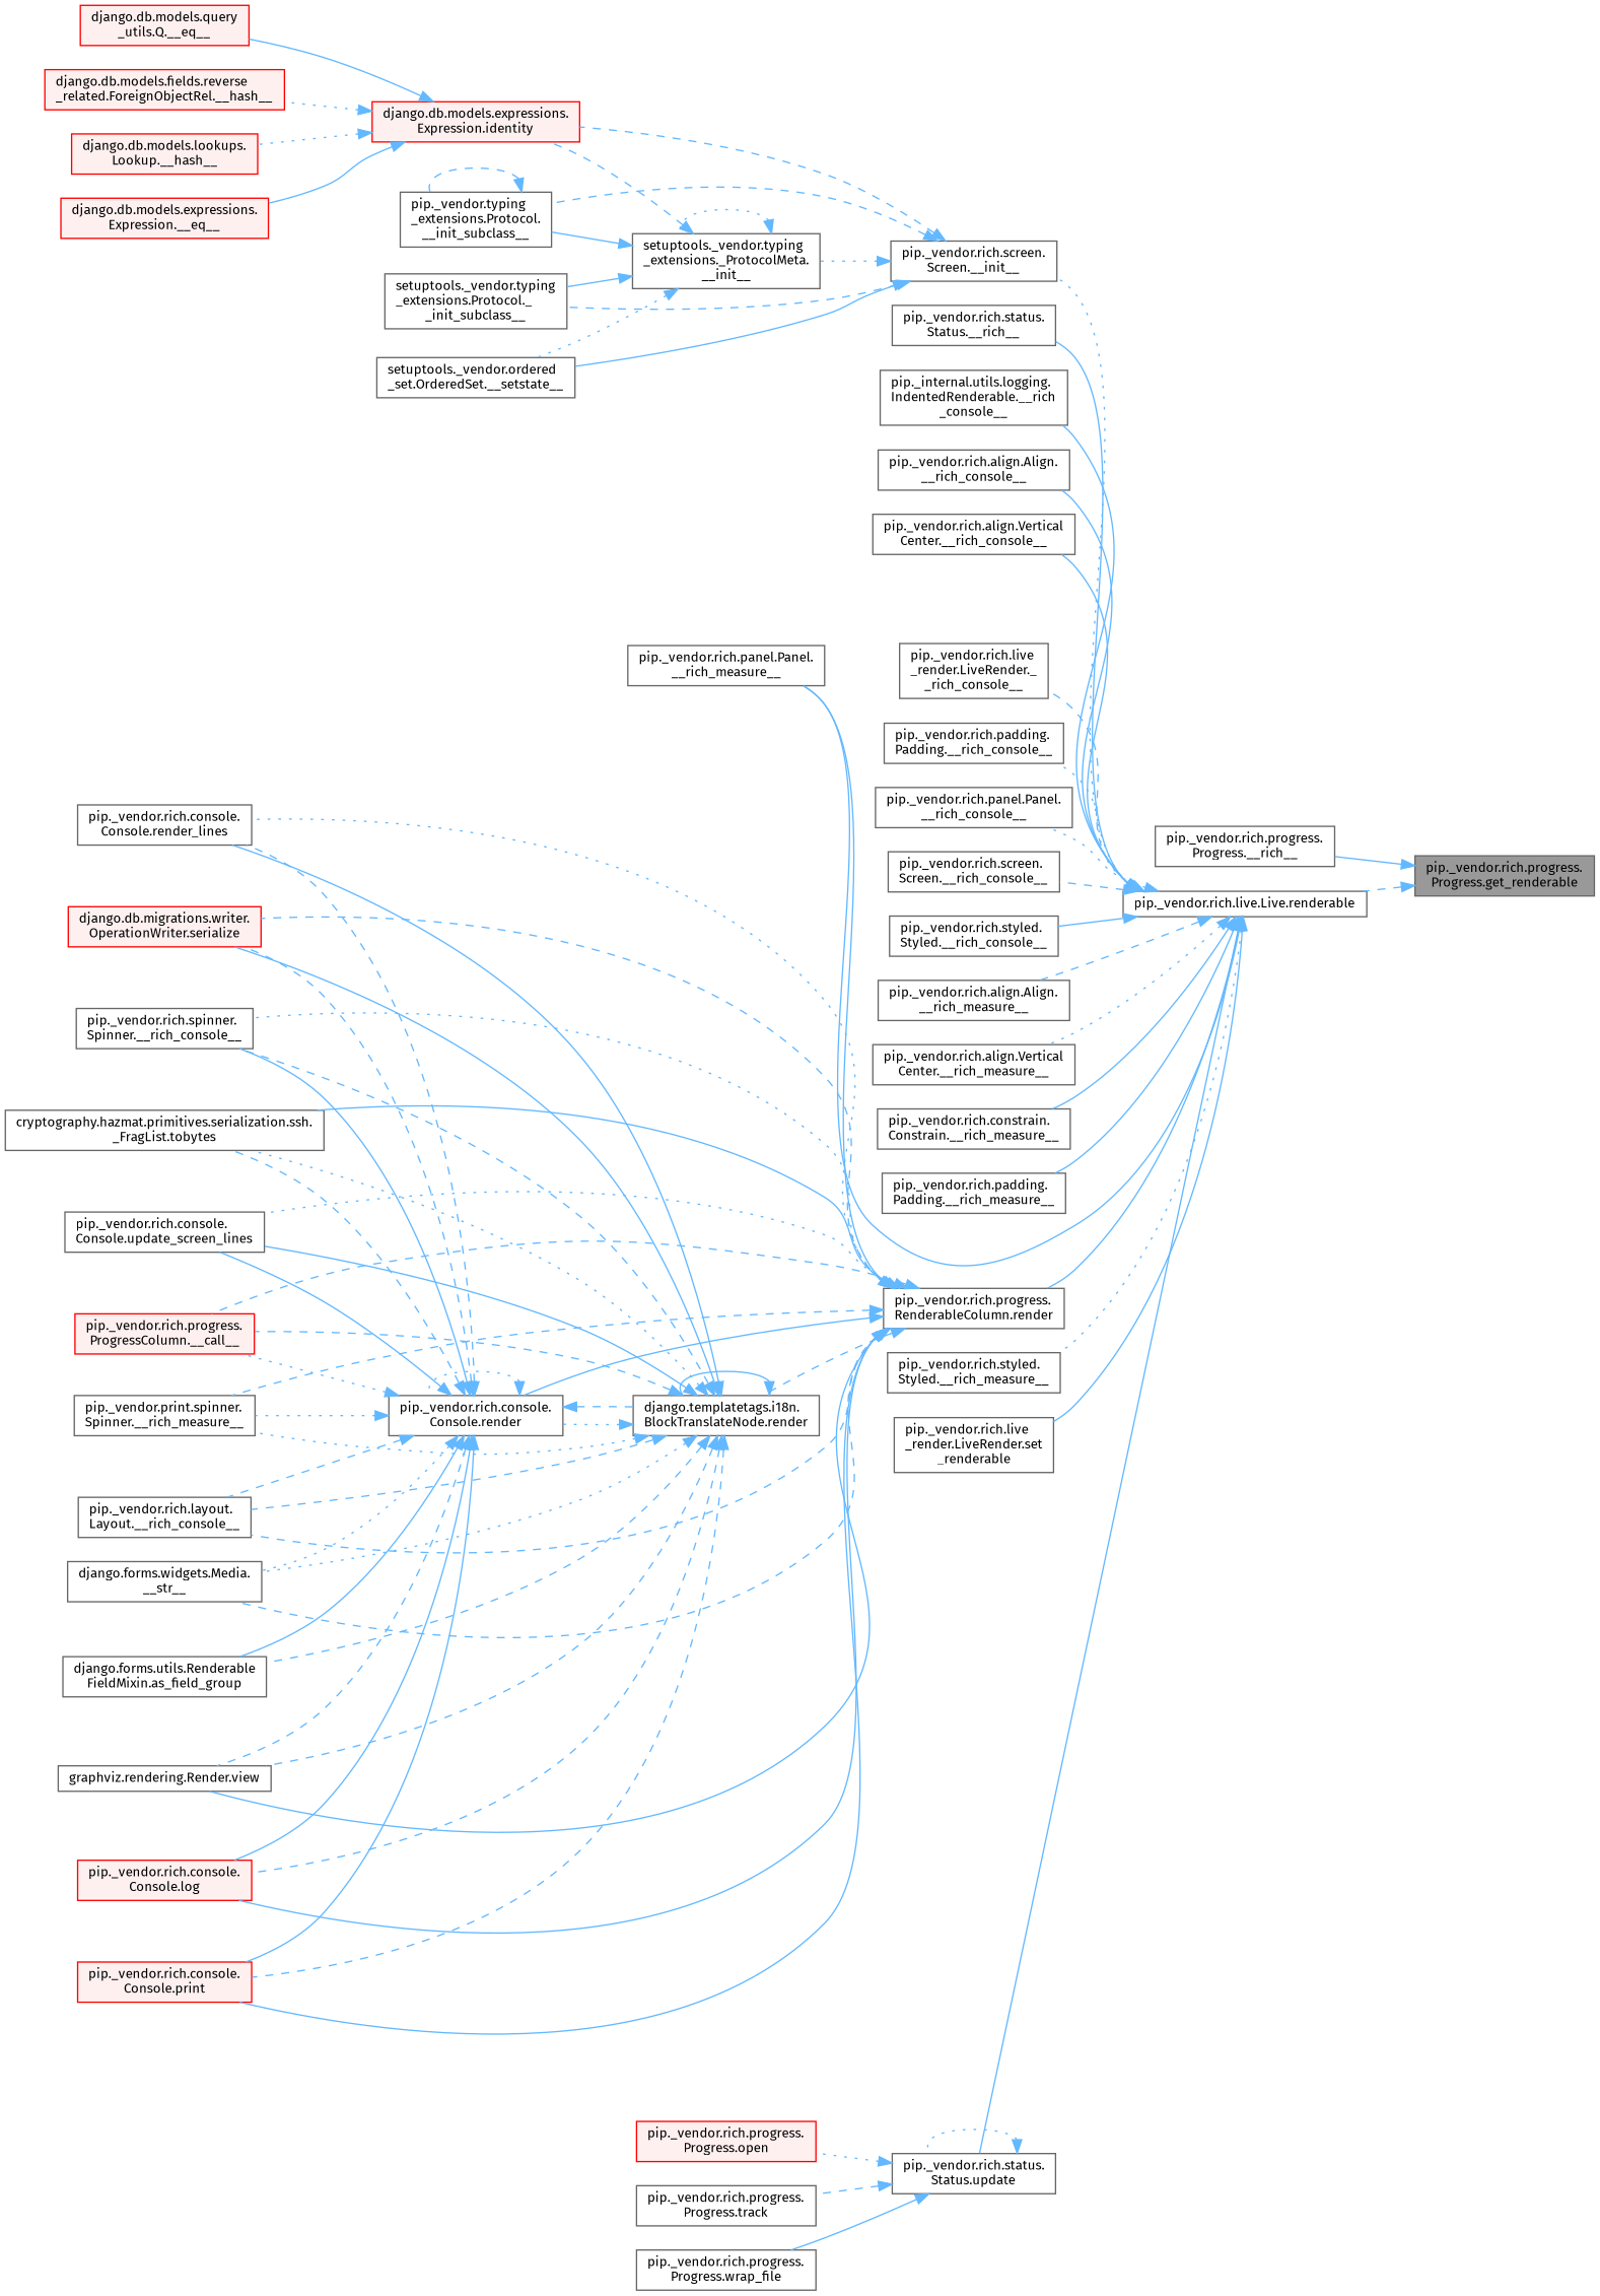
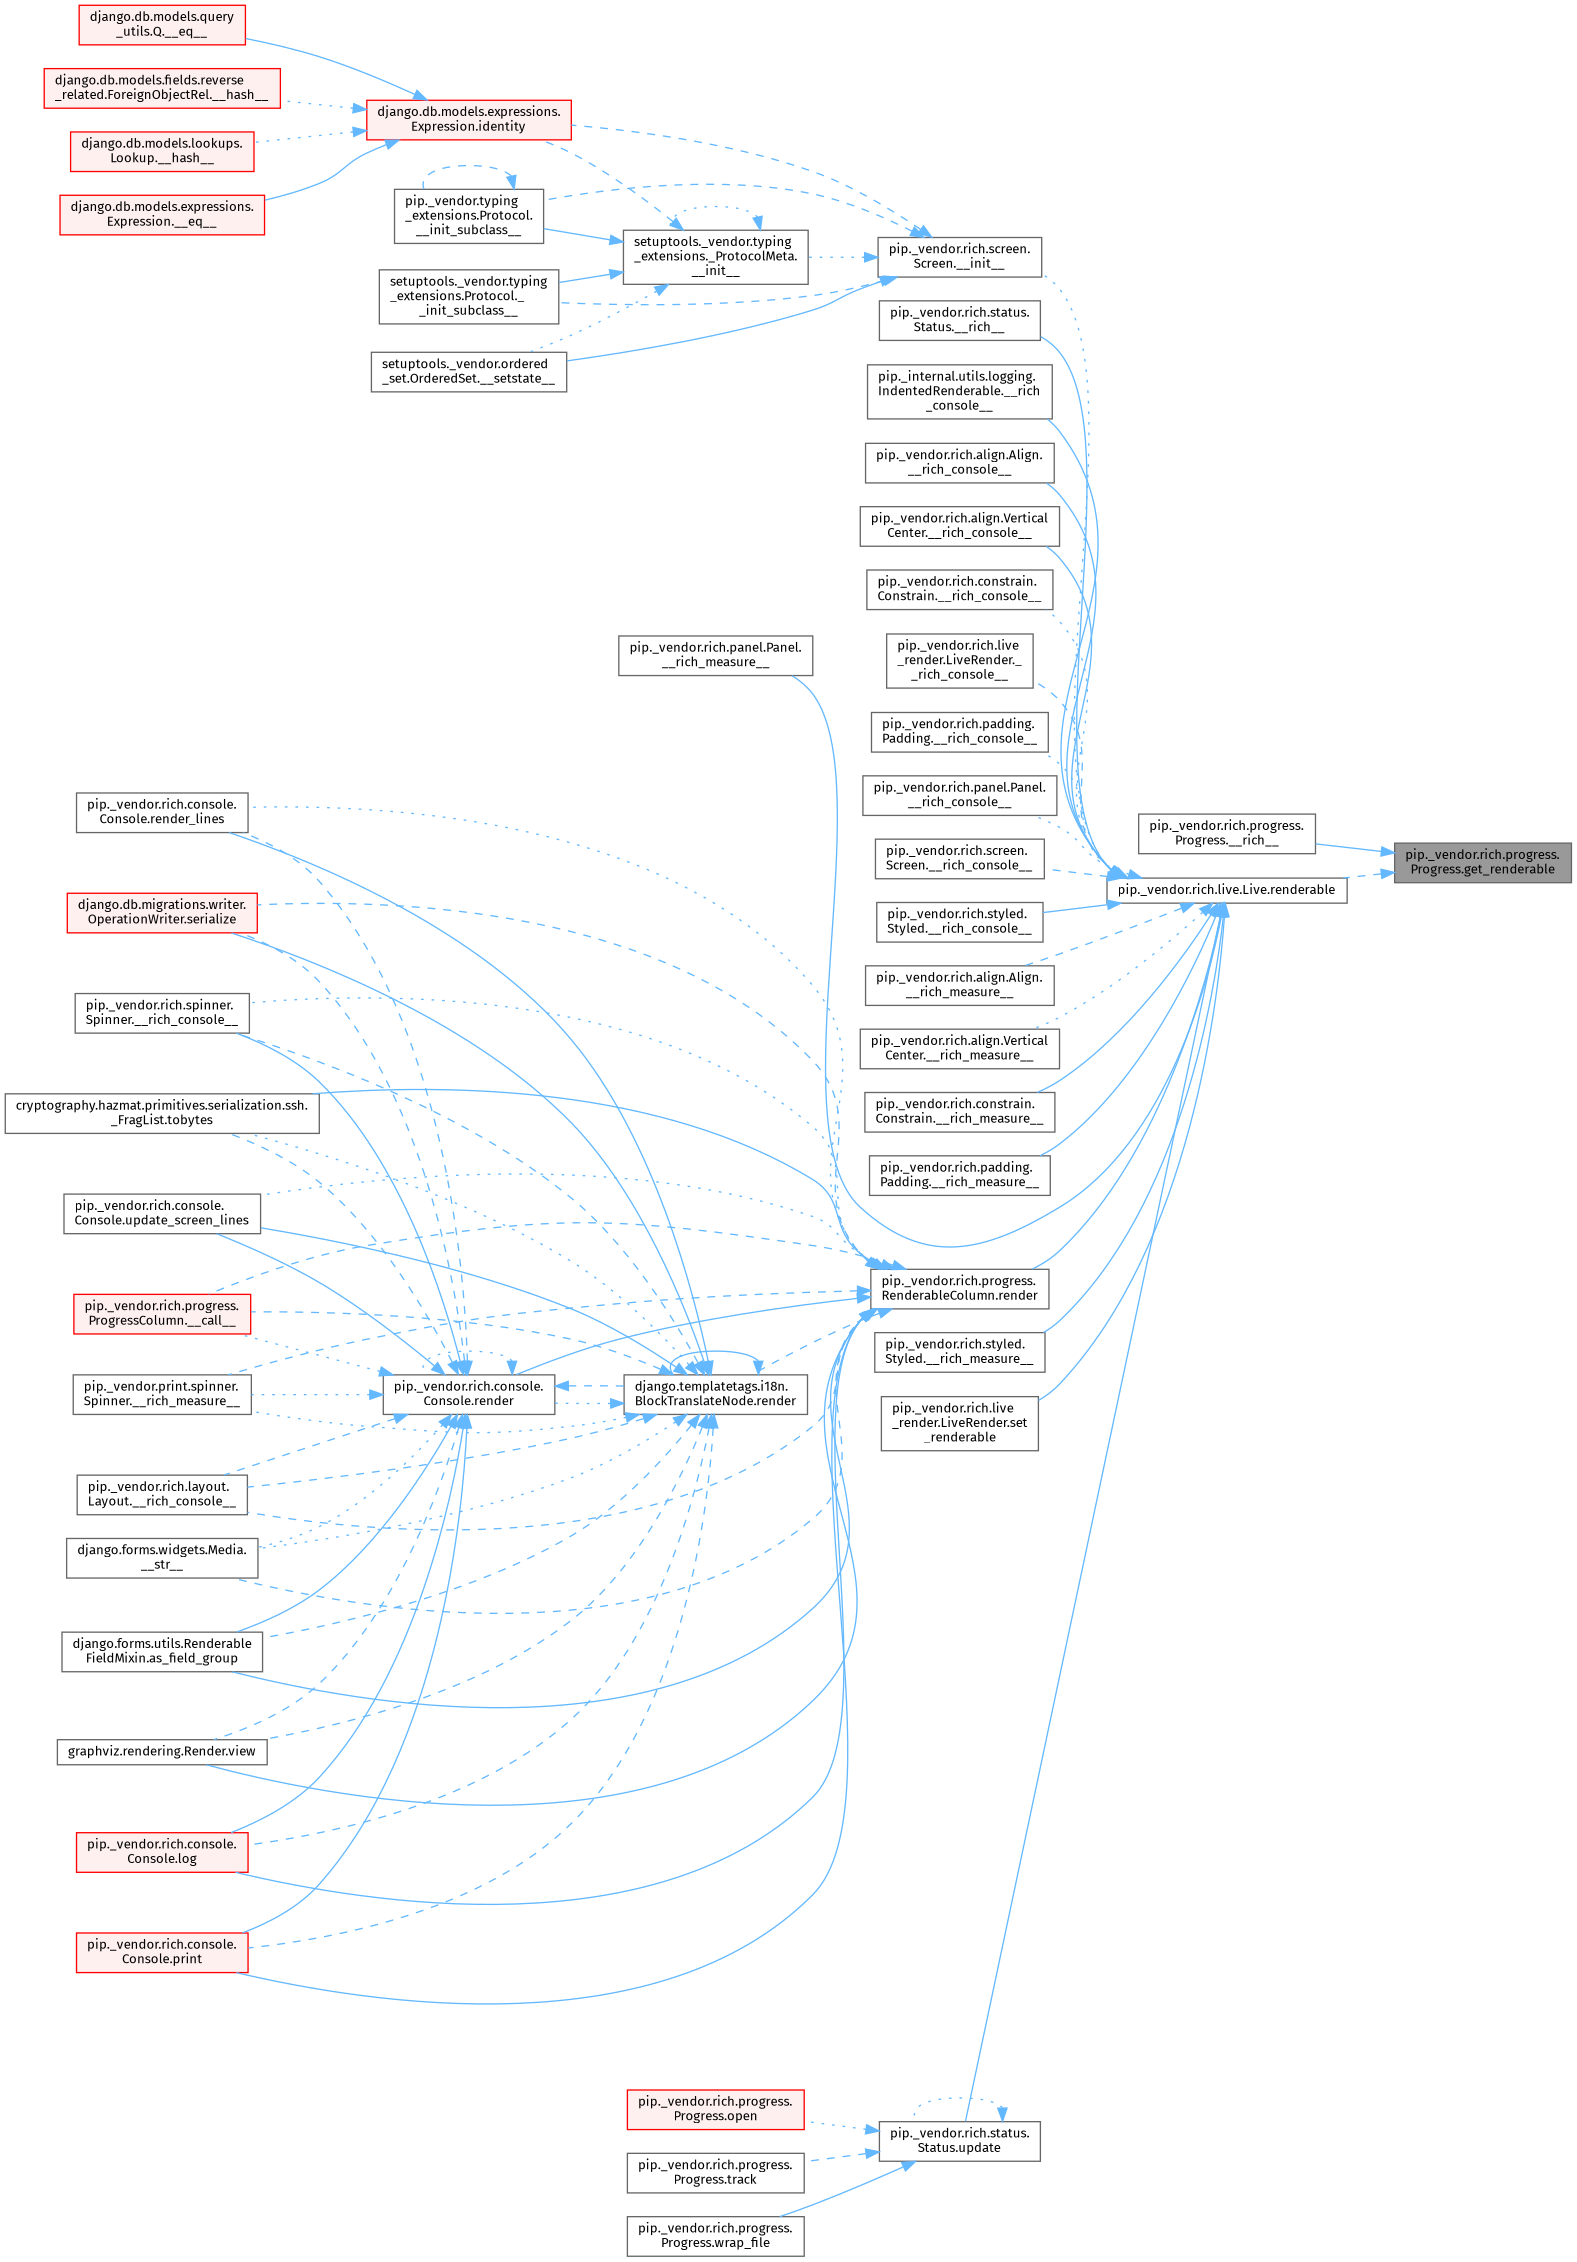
  digraph {
    fontname="Fira Sans"
    rankdir=RL
    node [color=grey40 fillcolor=white fontname="Fira Sans" fontsize=10 shape=box style=filled]
    edge [color=steelblue1 dir=back fontname="Fira Sans" fontsize=10 labelfontname=Helvetica labelfontsize=10 style=solid]
    n1 [color=gray40 fillcolor=grey60 fontcolor=black height=0.2 label="pip._vendor.rich.progress.\lProgress.get_renderable" width=0.4]
    n2 [height=0.2 label="pip._vendor.rich.progress.\lProgress.__rich__" width=0.4]
    n3 [height=0.2 label="pip._vendor.rich.live.Live.renderable" width=0.4]
    n4 [height=0.2 label="pip._vendor.rich.screen.\lScreen.__init__" width=0.4]
    n5 [height=0.2 label="pip._vendor.rich.status.\lStatus.__rich__" width=0.4]
    n6 [height=0.2 label="pip._internal.utils.logging.\lIndentedRenderable.__rich\l_console__" width=0.4]
    n7 [height=0.2 label="pip._vendor.rich.align.Align.\l__rich_console__" width=0.4]
    n8 [height=0.2 label="pip._vendor.rich.align.Vertical\lCenter.__rich_console__" width=0.4]
+   n9 [height=0.2 label="pip._vendor.rich.constrain.\lConstrain.__rich_console__" width=0.4]
    n10 [height=0.2 label="pip._vendor.rich.live\l_render.LiveRender._\l_rich_console__" width=0.4]
    n11 [height=0.2 label="pip._vendor.rich.padding.\lPadding.__rich_console__" width=0.4]
    n12 [height=0.2 label="pip._vendor.rich.panel.Panel.\l__rich_console__" width=0.4]
    n13 [height=0.2 label="pip._vendor.rich.screen.\lScreen.__rich_console__" width=0.4]
    n14 [height=0.2 label="pip._vendor.rich.styled.\lStyled.__rich_console__" width=0.4]
    n15 [height=0.2 label="pip._vendor.rich.align.Align.\l__rich_measure__" width=0.4]
    n16 [height=0.2 label="pip._vendor.rich.align.Vertical\lCenter.__rich_measure__" width=0.4]
    n17 [height=0.2 label="pip._vendor.rich.constrain.\lConstrain.__rich_measure__" width=0.4]
    n18 [height=0.2 label="pip._vendor.rich.padding.\lPadding.__rich_measure__" width=0.4]
    n19 [height=0.2 label="pip._vendor.rich.panel.Panel.\l__rich_measure__" width=0.4]
    n20 [height=0.2 label="pip._vendor.rich.styled.\lStyled.__rich_measure__" width=0.4]
    n21 [height=0.2 label="pip._vendor.rich.progress.\lRenderableColumn.render" width=0.4]
    n22 [height=0.2 label="pip._vendor.rich.live\l_render.LiveRender.set\l_renderable" width=0.4]
    n23 [height=0.2 label="pip._vendor.rich.status.\lStatus.update" width=0.4]
    n24 [height=0.2 label="setuptools._vendor.typing\l_extensions._ProtocolMeta.\l__init__" width=0.4]
    n25 [height=0.2 label="pip._vendor.typing\l_extensions.Protocol.\l__init_subclass__" width=0.4]
    n26 [height=0.2 label="setuptools._vendor.typing\l_extensions.Protocol._\l_init_subclass__" width=0.4]
    n27 [height=0.2 label="setuptools._vendor.ordered\l_set.OrderedSet.__setstate__" width=0.4]
    n28 [color=red fillcolor="#FFF0F0" height=0.2 label="django.db.models.expressions.\lExpression.identity" width=0.4]
    n29 [color=red fillcolor="#FFF0F0" height=0.2 label="pip._vendor.rich.progress.\lProgressColumn.__call__" width=0.4]
    n30 [height=0.2 label="pip._vendor.rich.layout.\lLayout.__rich_console__" width=0.4]
    n31 [height=0.2 label="pip._vendor.rich.spinner.\lSpinner.__rich_console__" width=0.4]
    n32 [height=0.2 label="pip._vendor.print.spinner.\lSpinner.__rich_measure__" width=0.4]
    n33 [height=0.2 label="django.forms.widgets.Media.\l__str__" width=0.4]
    n34 [height=0.2 label="django.forms.utils.Renderable\lFieldMixin.as_field_group" width=0.4]
    n35 [color=red fillcolor="#FFF0F0" height=0.2 label="pip._vendor.rich.console.\lConsole.log" width=0.4]
    n36 [color=red fillcolor="#FFF0F0" height=0.2 label="pip._vendor.rich.console.\lConsole.print" width=0.4]
    n37 [height=0.2 label="django.templatetags.i18n.\lBlockTranslateNode.render" width=0.4]
    n38 [height=0.2 label="pip._vendor.rich.console.\lConsole.render" width=0.4]
    n39 [height=0.2 label="pip._vendor.rich.console.\lConsole.render_lines" width=0.4]
    n40 [color=red fillcolor="#FFF0F0" height=0.2 label="django.db.migrations.writer.\lOperationWriter.serialize" width=0.4]
    n41 [height=0.2 label="cryptography.hazmat.primitives.serialization.ssh.\l_FragList.tobytes" width=0.4]
    n42 [height=0.2 label="pip._vendor.rich.console.\lConsole.update_screen_lines" width=0.4]
    n43 [height=0.2 label="graphviz.rendering.Render.view" width=0.4]
    n44 [color=red fillcolor="#FFF0F0" height=0.2 label="pip._vendor.rich.progress.\lProgress.open" width=0.4]
    n45 [height=0.2 label="pip._vendor.rich.progress.\lProgress.track" width=0.4]
    n46 [height=0.2 label="pip._vendor.rich.progress.\lProgress.wrap_file" width=0.4]
    n47 [color=red fillcolor="#FFF0F0" height=0.2 label="django.db.models.expressions.\lExpression.__eq__" width=0.4]
    n48 [color=red fillcolor="#FFF0F0" height=0.2 label="django.db.models.query\l_utils.Q.__eq__" width=0.4]
    n49 [color=red fillcolor="#FFF0F0" height=0.2 label="django.db.models.fields.reverse\l_related.ForeignObjectRel.__hash__" width=0.4]
    n50 [color=red fillcolor="#FFF0F0" height=0.2 label="django.db.models.lookups.\lLookup.__hash__" width=0.4]
    n1 -> n2
    n1 -> n3 [style=dashed]
    n3 -> n4 [style=dotted]
    n3 -> n5
    n3 -> n6
    n3 -> n7
    n3 -> n8
+   n3 -> n9 [style=dotted]
    n3 -> n10 [style=dashed]
    n3 -> n11 [style=dotted]
    n3 -> n12 [style=dotted]
    n3 -> n13 [style=dashed]
    n3 -> n14
    n3 -> n15 [style=dashed]
    n3 -> n16 [style=dotted]
    n3 -> n17
    n3 -> n18
    n3 -> n19
-   n3 -> n20 [style=dotted]
+   n3 -> n20
    n3 -> n21
    n3 -> n22
    n3 -> n23
    n4 -> n24 [style=dotted]
    n4 -> n25 [style=dashed]
    n4 -> n26 [style=dashed]
    n4 -> n27
    n4 -> n28 [style=dashed]
    n21 -> n29 [style=dashed]
    n21 -> n30 [style=dashed]
    n21 -> n31 [style=dotted]
    n21 -> n32 [style=dashed]
    n21 -> n33 [style=dashed]
-   n21 -> n19
+   n21 -> n34
    n21 -> n35
    n21 -> n36
    n21 -> n37 [style=dashed]
    n21 -> n38
    n21 -> n39 [style=dotted]
    n21 -> n40 [style=dashed]
    n21 -> n41
    n21 -> n42 [style=dotted]
    n21 -> n43
    n23 -> n23 [style=dotted]
    n23 -> n44 [style=dotted]
    n23 -> n45 [style=dashed]
    n23 -> n46
    n24 -> n24 [style=dotted]
    n24 -> n25
    n24 -> n26
    n24 -> n27 [style=dotted]
    n24 -> n28 [style=dashed]
    n25 -> n25 [style=dashed]
    n28 -> n47
    n28 -> n48
    n28 -> n49 [style=dotted]
    n28 -> n50 [style=dotted]
    n37 -> n29 [style=dashed]
    n37 -> n30 [style=dashed]
    n37 -> n31 [style=dashed]
    n37 -> n32 [style=dotted]
    n37 -> n33 [style=dotted]
    n37 -> n34 [style=dashed]
    n37 -> n35 [style=dashed]
    n37 -> n36 [style=dashed]
    n37 -> n37
    n37 -> n38 [style=dotted]
    n37 -> n39
    n37 -> n40
    n37 -> n41 [style=dotted]
    n37 -> n42
    n37 -> n43 [style=dashed]
    n38 -> n29 [style=dotted]
    n38 -> n30 [style=dashed]
    n38 -> n31
    n38 -> n32 [style=dotted]
    n38 -> n33 [style=dotted]
    n38 -> n34
    n38 -> n35
    n38 -> n36
    n38 -> n37 [style=dashed]
    n38 -> n38 [style=dotted]
    n38 -> n39 [style=dashed]
    n38 -> n40 [style=dashed]
    n38 -> n41 [style=dashed]
    n38 -> n42
    n38 -> n43 [style=dashed]
  }
